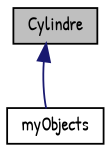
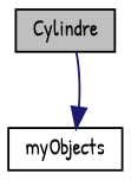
  digraph {
    fontname="Patrick Hand"
    node [color=black fontname="Patrick Hand" fontsize=10 shape=record style=filled]
    n1 [fillcolor=grey75 fontcolor=black height=0.2 label=Cylindre width=0.4]
    n2 [fillcolor=white height=0.2 label=myObjects width=0.4]
-   n1 -> n2 [color=midnightblue dir=back fontname="Patrick Hand" fontsize=10 labelfontname=Helvetica labelfontsize=10 style=solid]
+   n2 -> n1 [color=midnightblue dir=back fontname="Patrick Hand" fontsize=10 labelfontname=Helvetica labelfontsize=10 style=solid]
  }
